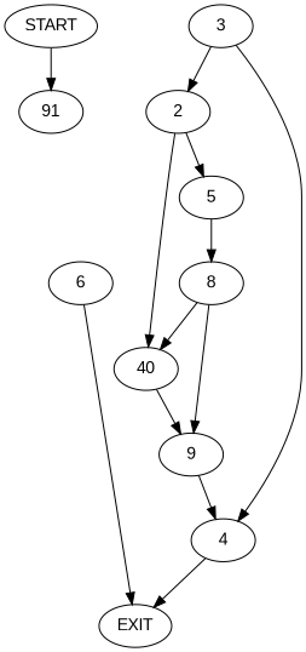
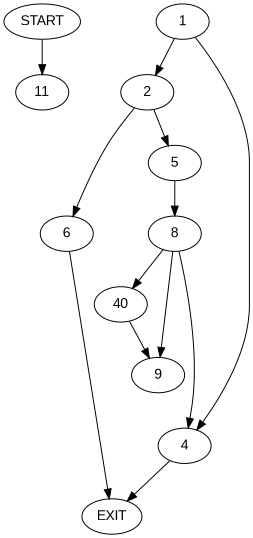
  digraph {
    fontname="Liberation Sans"
    node [fontname="Liberation Sans"]
    edge [fontname="Liberation Sans"]
    n1 [label=START]
-   11 [label=91]
+   11
    n3 [label=EXIT]
    2
    5
    6
-   3
+   3 [label=1]
    4
    8
    9
    n11 [label=40]
    n1 -> 11
    2 -> 5
-   2 -> n11
+   2 -> 6
    5 -> 8
    6 -> n3
    3 -> 2
    3 -> 4
    4 -> n3
    8 -> 9
    8 -> n11
-   9 -> 4
+   8 -> 4
    n11 -> 9
  }
